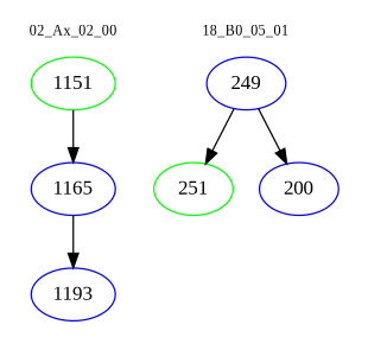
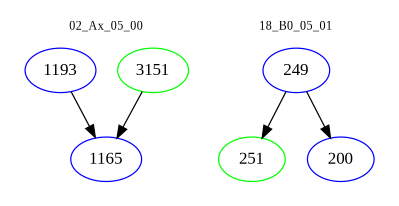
  digraph {
    fontname="Liberation Serif"
    node [color=blue fontname="Liberation Serif"]
    edge [color=black fontname="Liberation Serif"]
-   n1 [color=green label=1151]
+   n1 [color=green label=3151]
    n2 [label=1165]
    n3 [label=1193]
    n4 [color=green label=251]
    n5 [label=249]
    n6 [label=200]
    subgraph cluster_1 {
      color=white
      fontsize=10
-     label="02_Ax_02_00"
+     label="02_Ax_05_00"
      n1
      n2
      n3
    }
    subgraph cluster_2 {
      color=white
      fontsize=10
      label="18_B0_05_01"
      n4
      n5
      n6
    }
    n1 -> n2
-   n2 -> n3
+   n3 -> n2
    n5 -> n4
    n5 -> n6
  }
